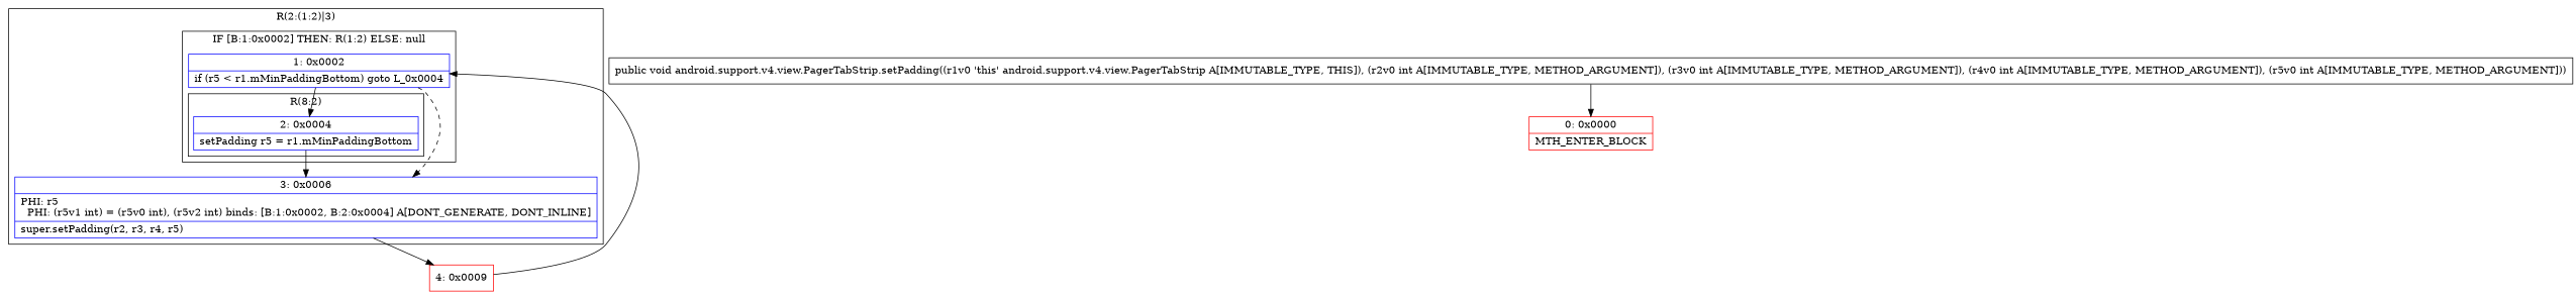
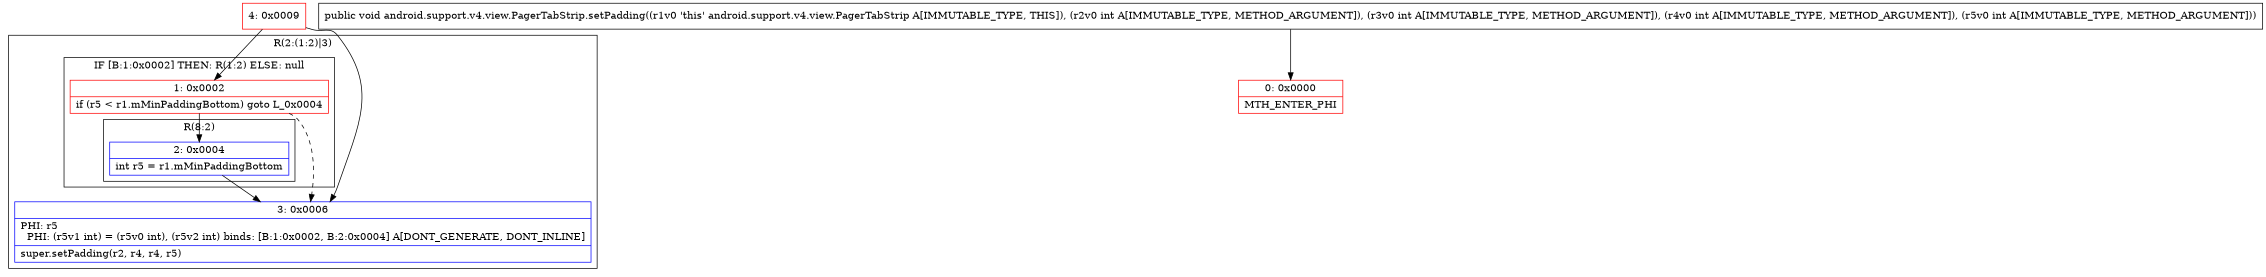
  digraph {
    node [color=blue shape=record]
-   n1 [label="{2\:\ 0x0004|setPadding r5 = r1.mMinPaddingBottom\l}"]
-   n2 [label="{1\:\ 0x0002|if (r5 \< r1.mMinPaddingBottom) goto L_0x0004\l}"]
-   n3 [label="{3\:\ 0x0006|PHI: r5 \l  PHI: (r5v1 int) = (r5v0 int), (r5v2 int) binds: [B:1:0x0002, B:2:0x0004] A[DONT_GENERATE, DONT_INLINE]\l|super.setPadding(r2, r3, r4, r5)\l}"]
+   n1 [label="{2\:\ 0x0004|int r5 = r1.mMinPaddingBottom\l}"]
+   n2 [color=red label="{1\:\ 0x0002|if (r5 \< r1.mMinPaddingBottom) goto L_0x0004\l}"]
+   n3 [label="{3\:\ 0x0006|PHI: r5 \l  PHI: (r5v1 int) = (r5v0 int), (r5v2 int) binds: [B:1:0x0002, B:2:0x0004] A[DONT_GENERATE, DONT_INLINE]\l|super.setPadding(r2, r4, r4, r5)\l}"]
    n4 [color=red label="{4\:\ 0x0009}"]
-   n5 [color=red label="{0\:\ 0x0000|MTH_ENTER_BLOCK\l}"]
+   n5 [color=red label="{0\:\ 0x0000|MTH_ENTER_PHI\l}"]
    n6 [label="{public void android.support.v4.view.PagerTabStrip.setPadding((r1v0 'this' android.support.v4.view.PagerTabStrip A[IMMUTABLE_TYPE, THIS]), (r2v0 int A[IMMUTABLE_TYPE, METHOD_ARGUMENT]), (r3v0 int A[IMMUTABLE_TYPE, METHOD_ARGUMENT]), (r4v0 int A[IMMUTABLE_TYPE, METHOD_ARGUMENT]), (r5v0 int A[IMMUTABLE_TYPE, METHOD_ARGUMENT])) }" color=""]
    subgraph cluster_1 {
      label="R(2:(1:2)|3)"
      n3
      subgraph cluster_2 {
        label="IF [B:1:0x0002] THEN: R(1:2) ELSE: null"
        n2
        subgraph cluster_3 {
          label="R(8:2)"
          n1
        }
      }
    }
    n1 -> n3
    n2 -> n1
    n2 -> n3 [style=dashed]
-   n3 -> n4
+   n4 -> n3
    n4 -> n2
    n6 -> n5
  }
